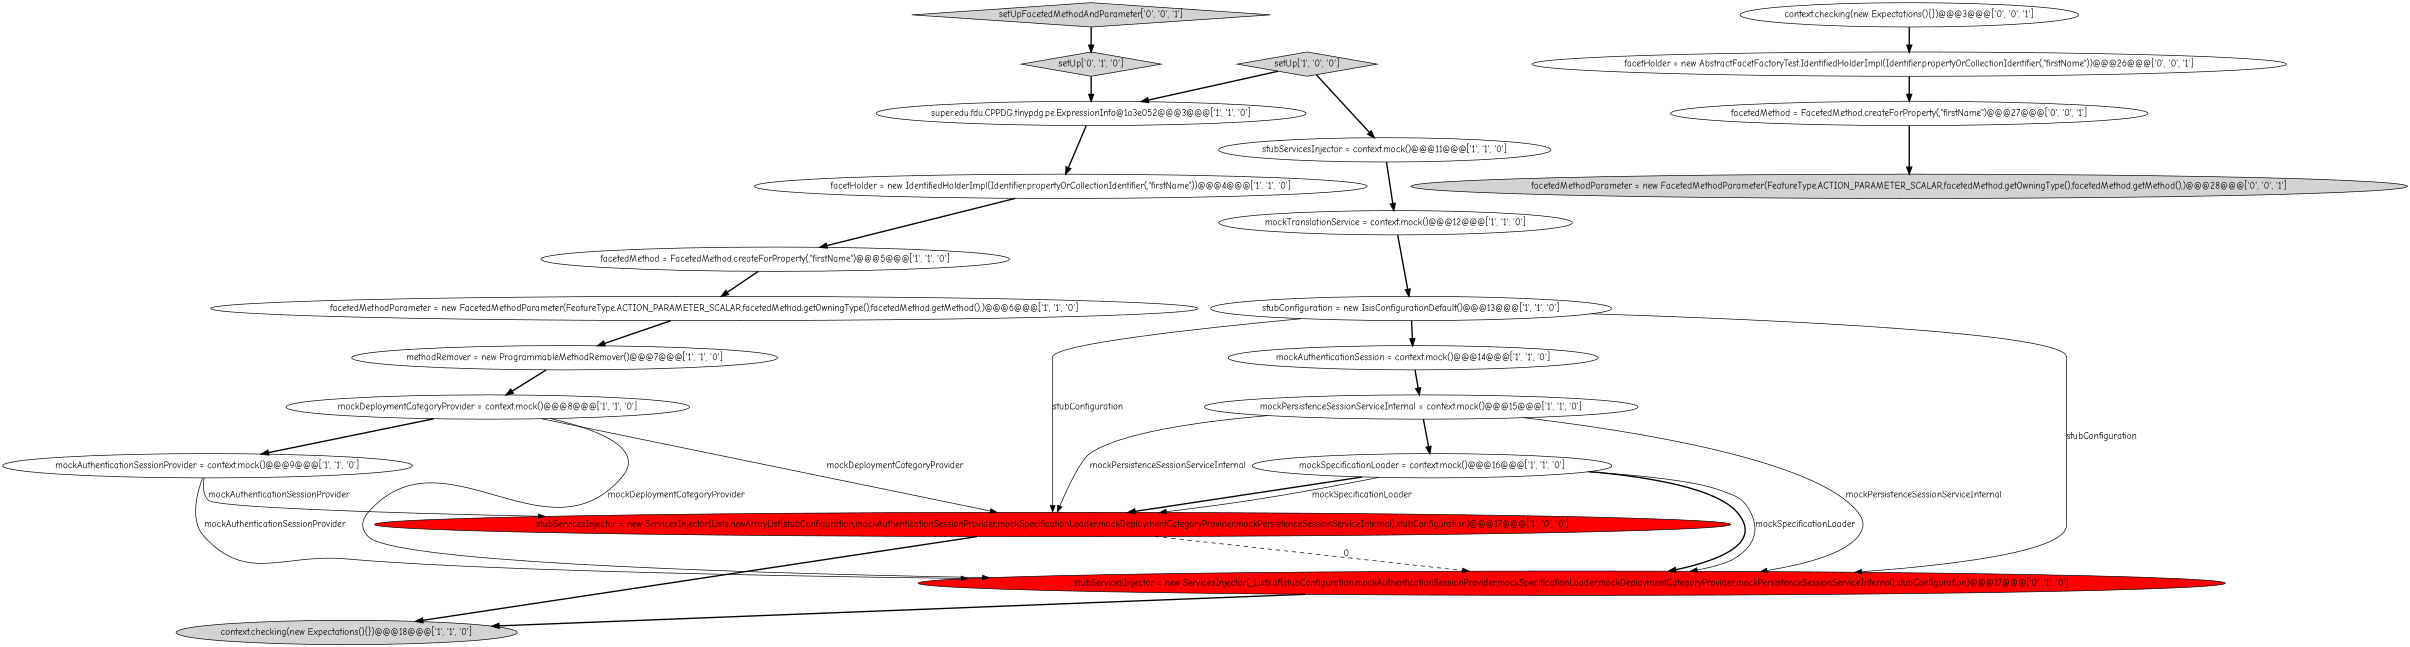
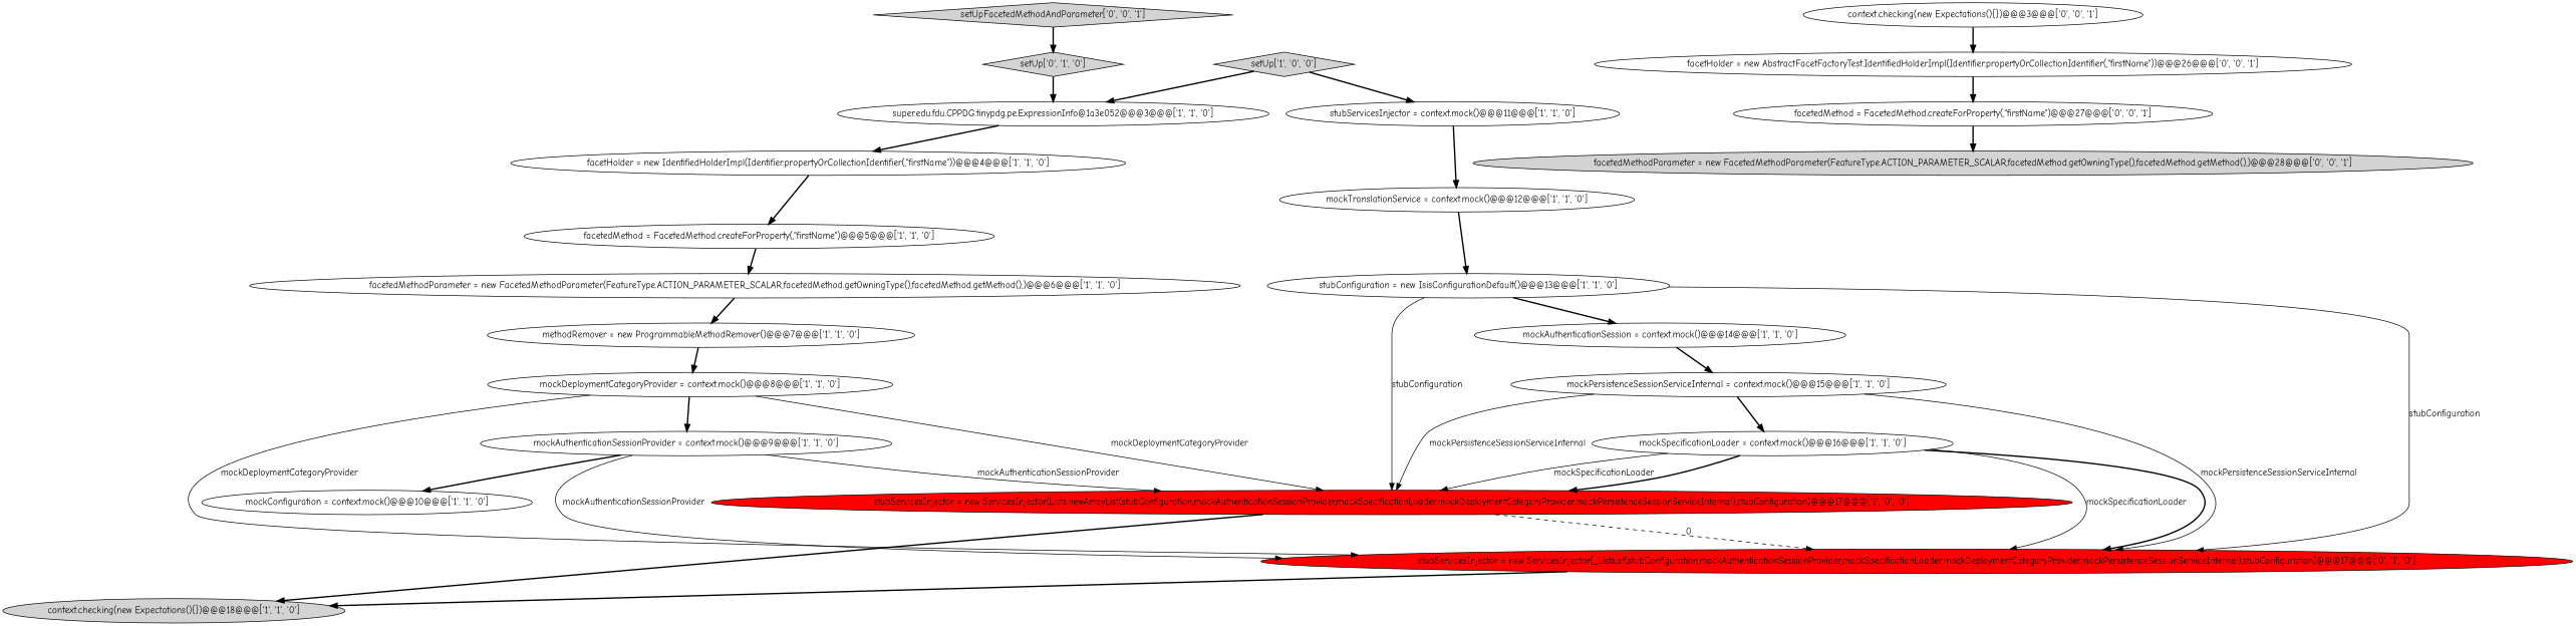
  digraph {
    fontname="Comic Neue"
    node [fillcolor=white fontname="Comic Neue" shape=ellipse style=filled]
    edge [fontname="Comic Neue" style=bold]
+   n1 [label="mockConfiguration = context.mock()@@@10@@@['1', '1', '0']"]
    n2 [label="stubServicesInjector = context.mock()@@@11@@@['1', '1', '0']"]
    n3 [label="mockTranslationService = context.mock()@@@12@@@['1', '1', '0']"]
    n4 [label="stubConfiguration = new IsisConfigurationDefault()@@@13@@@['1', '1', '0']"]
    n5 [fillcolor=red label="stubServicesInjector = new ServicesInjector(_Lists.of(stubConfiguration,mockAuthenticationSessionProvider,mockSpecificationLoader,mockDeploymentCategoryProvider,mockPersistenceSessionServiceInternal),stubConfiguration)@@@17@@@['0', '1', '0']"]
    n6 [label="mockAuthenticationSession = context.mock()@@@14@@@['1', '1', '0']"]
    n7 [fillcolor=red label="stubServicesInjector = new ServicesInjector(Lists.newArrayList(stubConfiguration,mockAuthenticationSessionProvider,mockSpecificationLoader,mockDeploymentCategoryProvider,mockPersistenceSessionServiceInternal),stubConfiguration)@@@17@@@['1', '0', '0']"]
    n8 [fillcolor=lightgray label="context.checking(new Expectations(){})@@@18@@@['1', '1', '0']"]
    n9 [label="mockPersistenceSessionServiceInternal = context.mock()@@@15@@@['1', '1', '0']"]
    n10 [label="super.edu.fdu.CPPDG.tinypdg.pe.ExpressionInfo@1a3e052@@@3@@@['1', '1', '0']"]
    n11 [label="facetHolder = new IdentifiedHolderImpl(Identifier.propertyOrCollectionIdentifier(,\"firstName\"))@@@4@@@['1', '1', '0']"]
    n12 [label="facetedMethod = FacetedMethod.createForProperty(,\"firstName\")@@@5@@@['1', '1', '0']"]
    n13 [label="facetedMethodParameter = new FacetedMethodParameter(FeatureType.ACTION_PARAMETER_SCALAR,facetedMethod.getOwningType(),facetedMethod.getMethod(),)@@@6@@@['1', '1', '0']"]
    n14 [label="facetHolder = new AbstractFacetFactoryTest.IdentifiedHolderImpl(Identifier.propertyOrCollectionIdentifier(,\"firstName\"))@@@26@@@['0', '0', '1']"]
    n15 [label="facetedMethod = FacetedMethod.createForProperty(,\"firstName\")@@@27@@@['0', '0', '1']"]
    n16 [fillcolor=lightgray label="facetedMethodParameter = new FacetedMethodParameter(FeatureType.ACTION_PARAMETER_SCALAR,facetedMethod.getOwningType(),facetedMethod.getMethod(),)@@@28@@@['0', '0', '1']"]
    n17 [label="methodRemover = new ProgrammableMethodRemover()@@@7@@@['1', '1', '0']"]
    n18 [label="mockDeploymentCategoryProvider = context.mock()@@@8@@@['1', '1', '0']"]
    n19 [label="mockAuthenticationSessionProvider = context.mock()@@@9@@@['1', '1', '0']"]
    n20 [fillcolor=lightgray label="setUp['1', '0', '0']" shape=diamond]
    n21 [fillcolor=lightgray label="setUp['0', '1', '0']" shape=diamond]
    n22 [label="context.checking(new Expectations(){})@@@3@@@['0', '0', '1']"]
    n23 [fillcolor=lightgray label="setUpFacetedMethodAndParameter['0', '0', '1']" shape=diamond]
    n24 [label="mockSpecificationLoader = context.mock()@@@16@@@['1', '1', '0']"]
    n2 -> n3
    n3 -> n4
    n4 -> n5 [label=stubConfiguration style=solid]
    n4 -> n6
    n4 -> n7 [label=stubConfiguration style=solid]
    n5 -> n8
    n6 -> n9
    n7 -> n5 [label=0 style=dashed]
    n7 -> n8
    n9 -> n5 [label=mockPersistenceSessionServiceInternal style=solid]
    n9 -> n7 [label=mockPersistenceSessionServiceInternal style=solid]
    n9 -> n24
    n10 -> n11
    n11 -> n12
    n12 -> n13
    n13 -> n17
    n14 -> n15
    n15 -> n16
    n17 -> n18
    n18 -> n5 [label=mockDeploymentCategoryProvider style=solid]
    n18 -> n7 [label=mockDeploymentCategoryProvider style=solid]
    n18 -> n19
+   n19 -> n1
    n19 -> n5 [label=mockAuthenticationSessionProvider style=solid]
    n19 -> n7 [label=mockAuthenticationSessionProvider style=solid]
    n20 -> n2
    n20 -> n10
    n21 -> n10
    n22 -> n14
    n23 -> n21
    n24 -> n5
    n24 -> n5 [label=mockSpecificationLoader style=solid]
    n24 -> n7
    n24 -> n7 [label=mockSpecificationLoader style=solid]
  }
